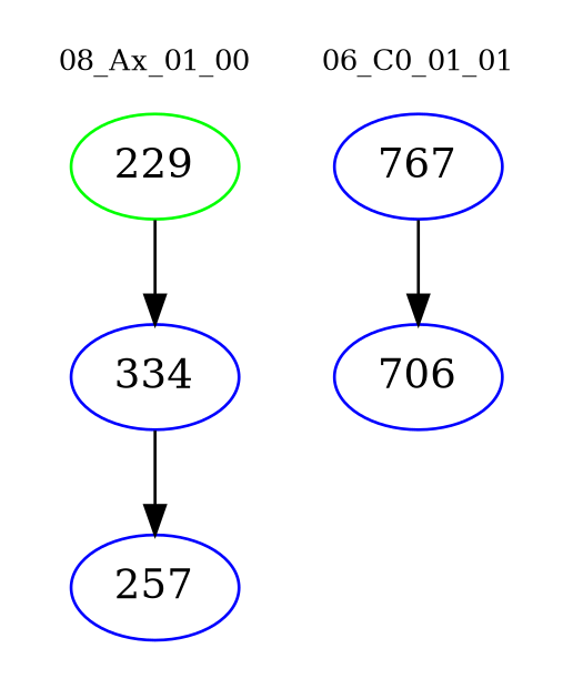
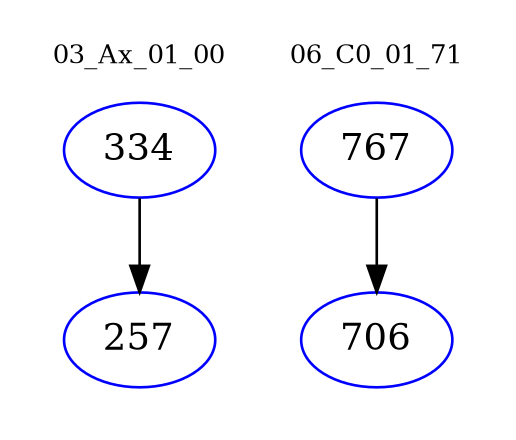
  digraph {
    node [color=blue]
    edge [color=black]
-   n1 [color=green label=229]
    n2 [label=334]
    n3 [label=257]
    n4 [label=767]
    n5 [label=706]
    subgraph cluster_1 {
      color=white
      fontsize=10
-     label="08_Ax_01_00"
-     n1
+     label="03_Ax_01_00"
      n2
      n3
    }
    subgraph cluster_2 {
      color=white
      fontsize=10
-     label="06_C0_01_01"
+     label="06_C0_01_71"
      n4
      n5
    }
-   n1 -> n2
    n2 -> n3
    n4 -> n5
  }
